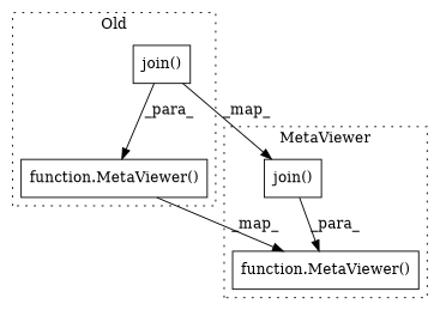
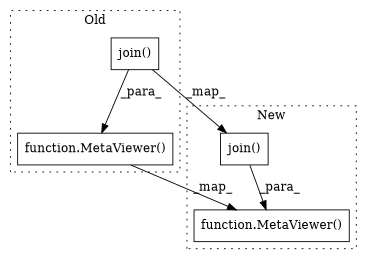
  digraph {
    node [a=75 l="11,1" shape=box]
    n1 [label="function.MetaViewer()" s="1394,1459"]
    n2 [l="13,1" label="join()" s="1405,1458"]
    n3 [label="function.MetaViewer()" s="1555,1620"]
    n4 [l="13,1" label="join()" s="1566,1619"]
    subgraph cluster_1 {
      label=Old
      style=dotted
      n1
      n2
    }
    subgraph cluster_2 {
-     label=MetaViewer
+     label=New
      style=dotted
      n3
      n4
    }
    n1 -> n3 [label=_map_]
    n2 -> n1 [label=_para_]
    n2 -> n4 [label=_map_]
    n4 -> n3 [label=_para_]
  }
